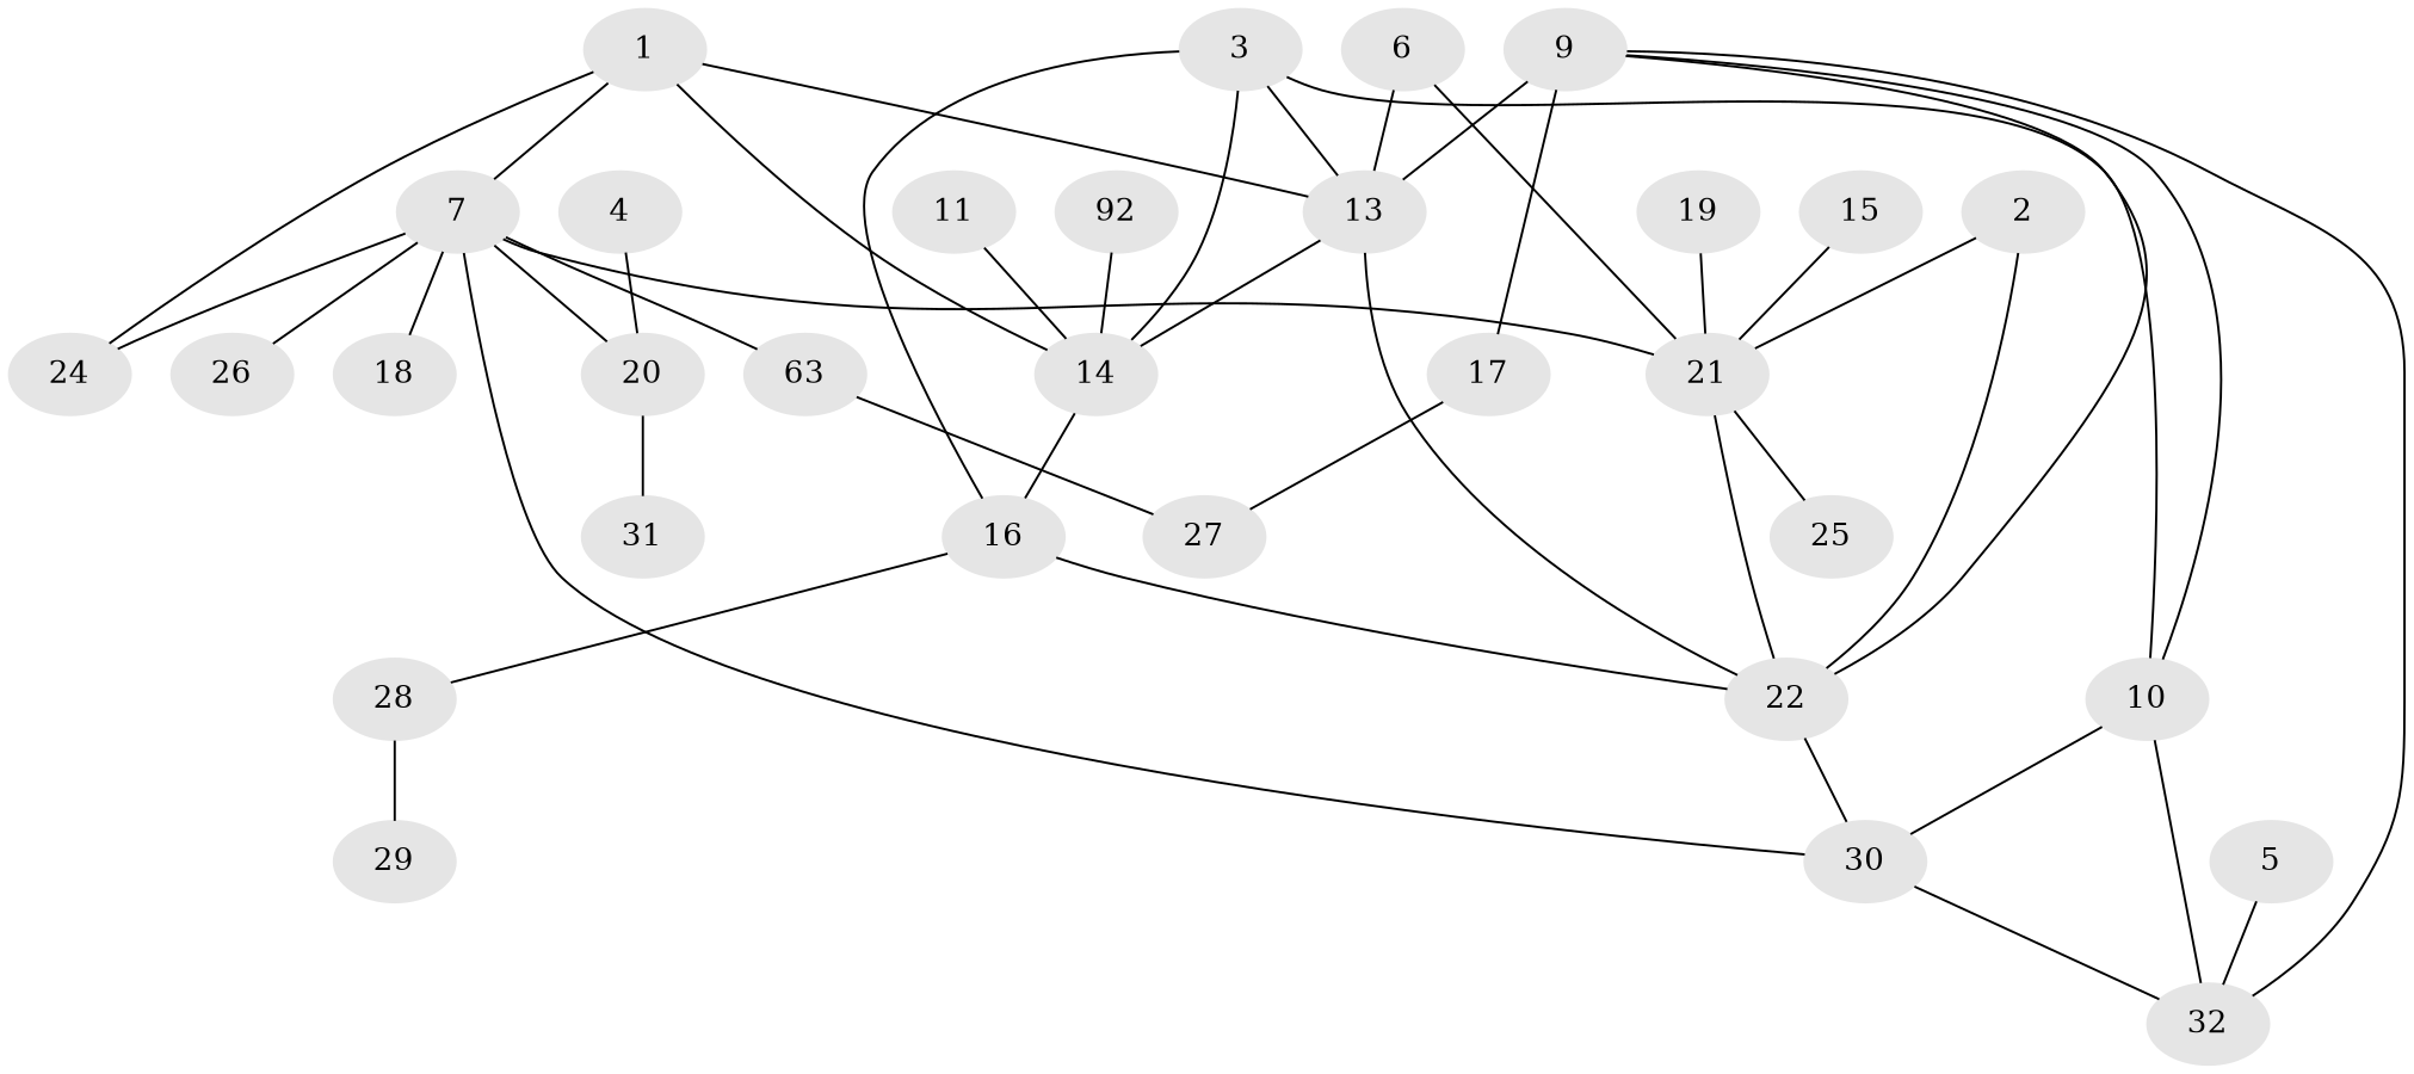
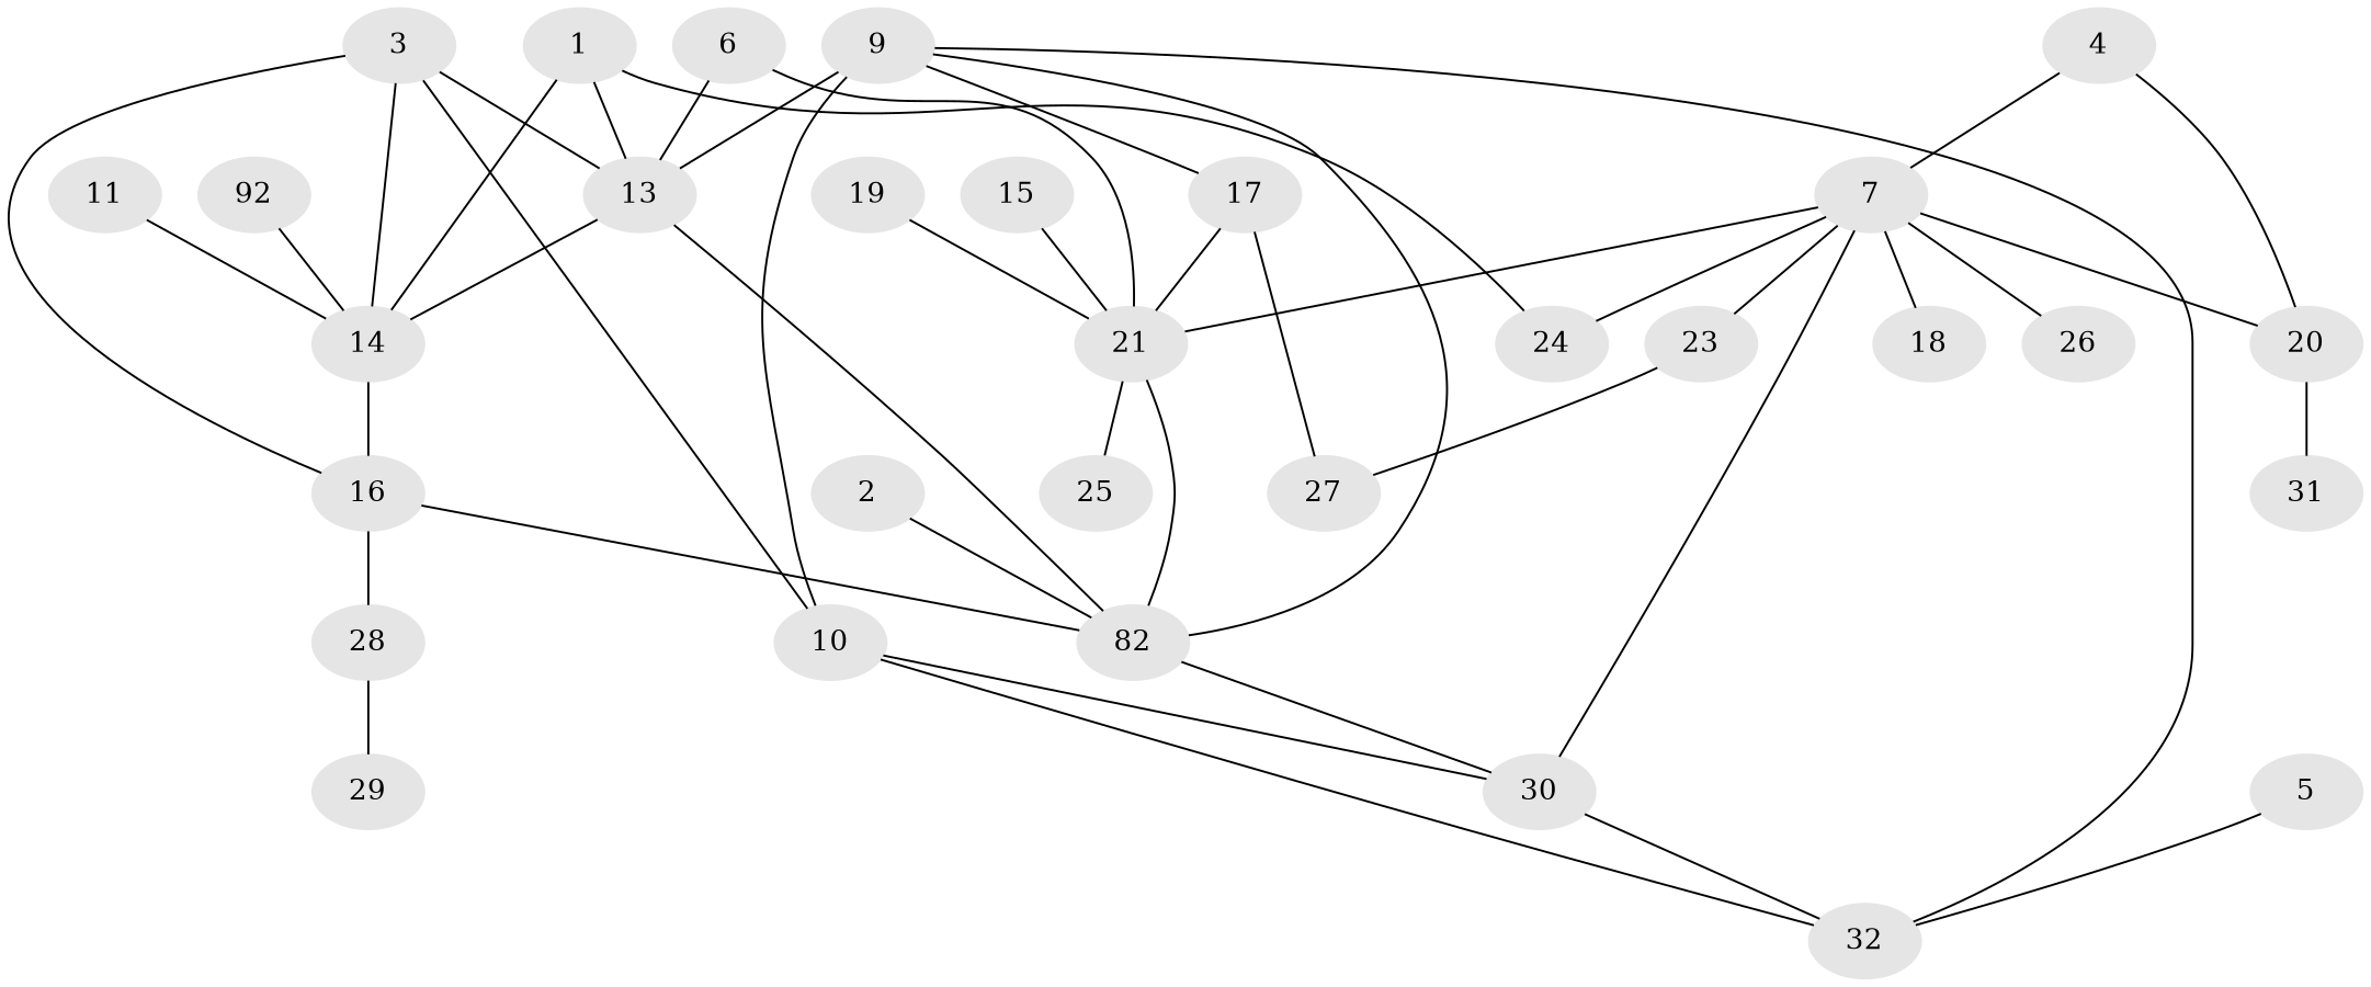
  graph {
    node [color=gray90 style=filled]
    edge [weight=1.0]
    1
    7
    13
    14
    24
    21
    20
    18
-   23 [label=63]
+   23
    26
    30
-   22
+   22 [label=82]
    16
    2
    25
    3
    10
    32
    28
    4
    31
    5
    6
    27
    9
    17
    11
    n28 [label=92]
    15
    29
    19
-   1 -- 7
+   4 -- 7
    1 -- 13
    1 -- 14
    1 -- 24
    7 -- 24
    7 -- 21
    7 -- 20
    7 -- 18
    7 -- 23
    7 -- 26
    7 -- 30
    13 -- 14
    13 -- 22
    14 -- 16
    21 -- 22
    21 -- 25
    20 -- 31
    23 -- 27
    30 -- 32
    22 -- 30
    16 -- 22
    16 -- 28
-   2 -- 21
+   17 -- 21
    2 -- 22
    3 -- 13
    3 -- 14
    3 -- 16
    3 -- 10
    10 -- 30
    10 -- 32
    28 -- 29
    4 -- 20
    5 -- 32
    6 -- 13
    6 -- 21
    9 -- 13 [weight=3.0]
    9 -- 22
    9 -- 10
    9 -- 32
    9 -- 17
    17 -- 27
    11 -- 14
    n28 -- 14
    15 -- 21
    19 -- 21
  }
